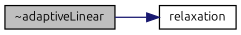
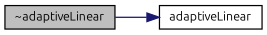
  digraph {
    rankdir=LR
    fontname=Ubuntu
    node [color=black fontname=Ubuntu fontsize=10 shape=record]
    n1 [fillcolor=grey75 fontcolor=black height=0.2 label="~adaptiveLinear" style=filled width=0.4]
-   n2 [height=0.2 label=relaxation width=0.4]
+   n2 [height=0.2 label=adaptiveLinear width=0.4]
    n1 -> n2 [color=midnightblue fontname=Ubuntu fontsize=10 labelfontname=Helvetica labelfontsize=10 style=solid]
  }
